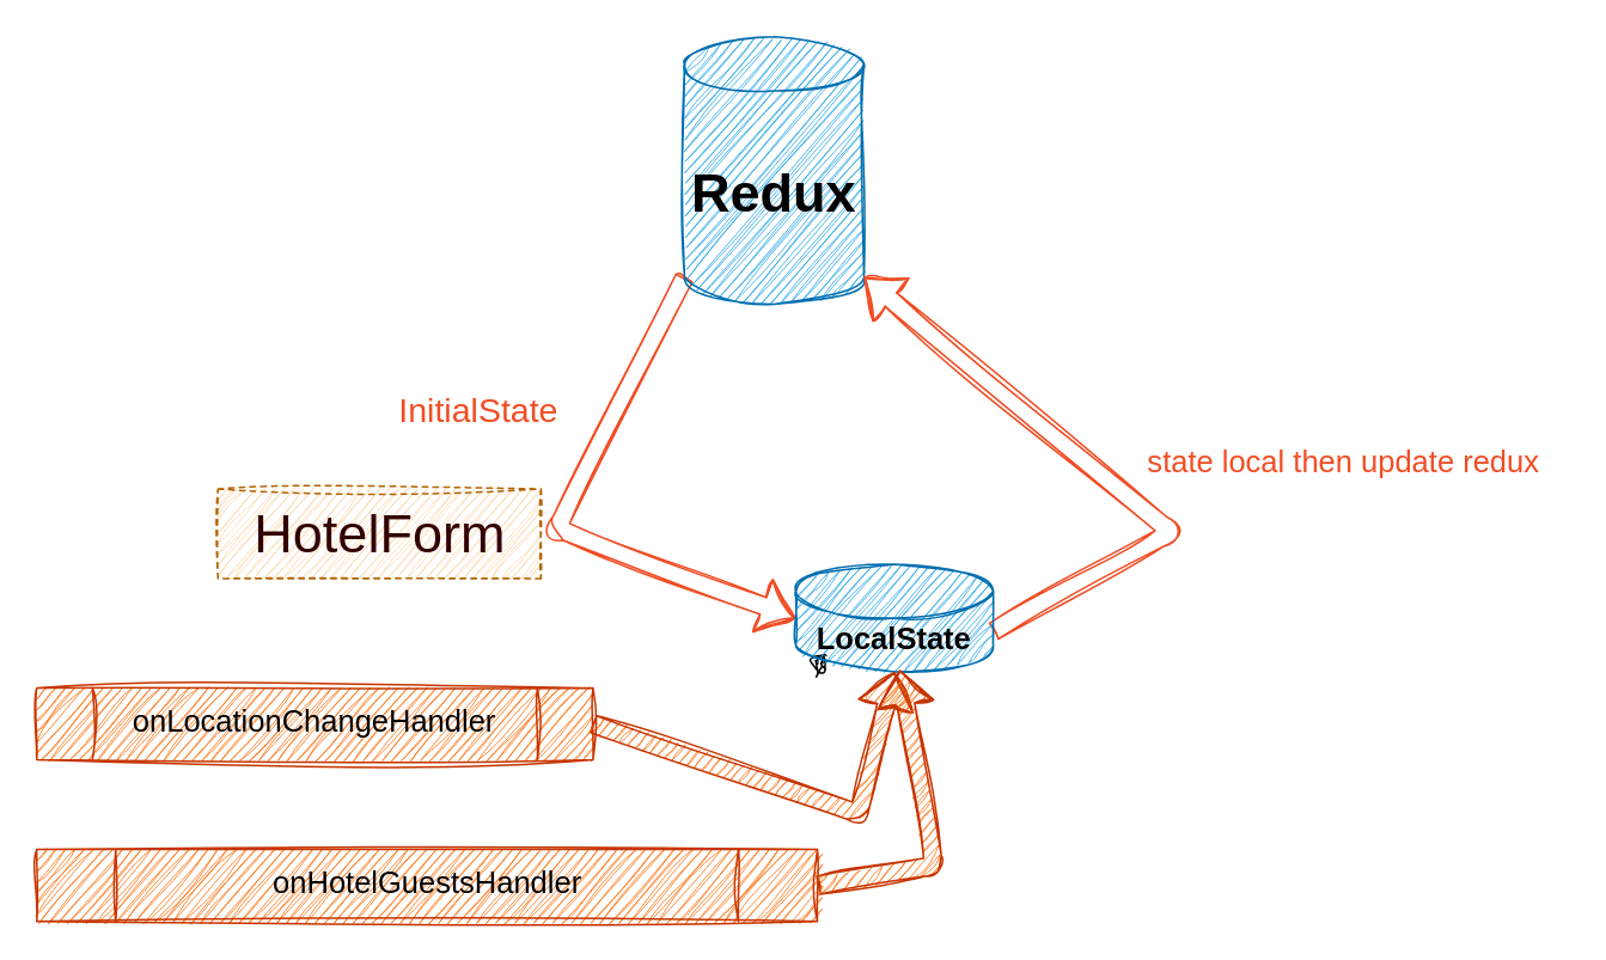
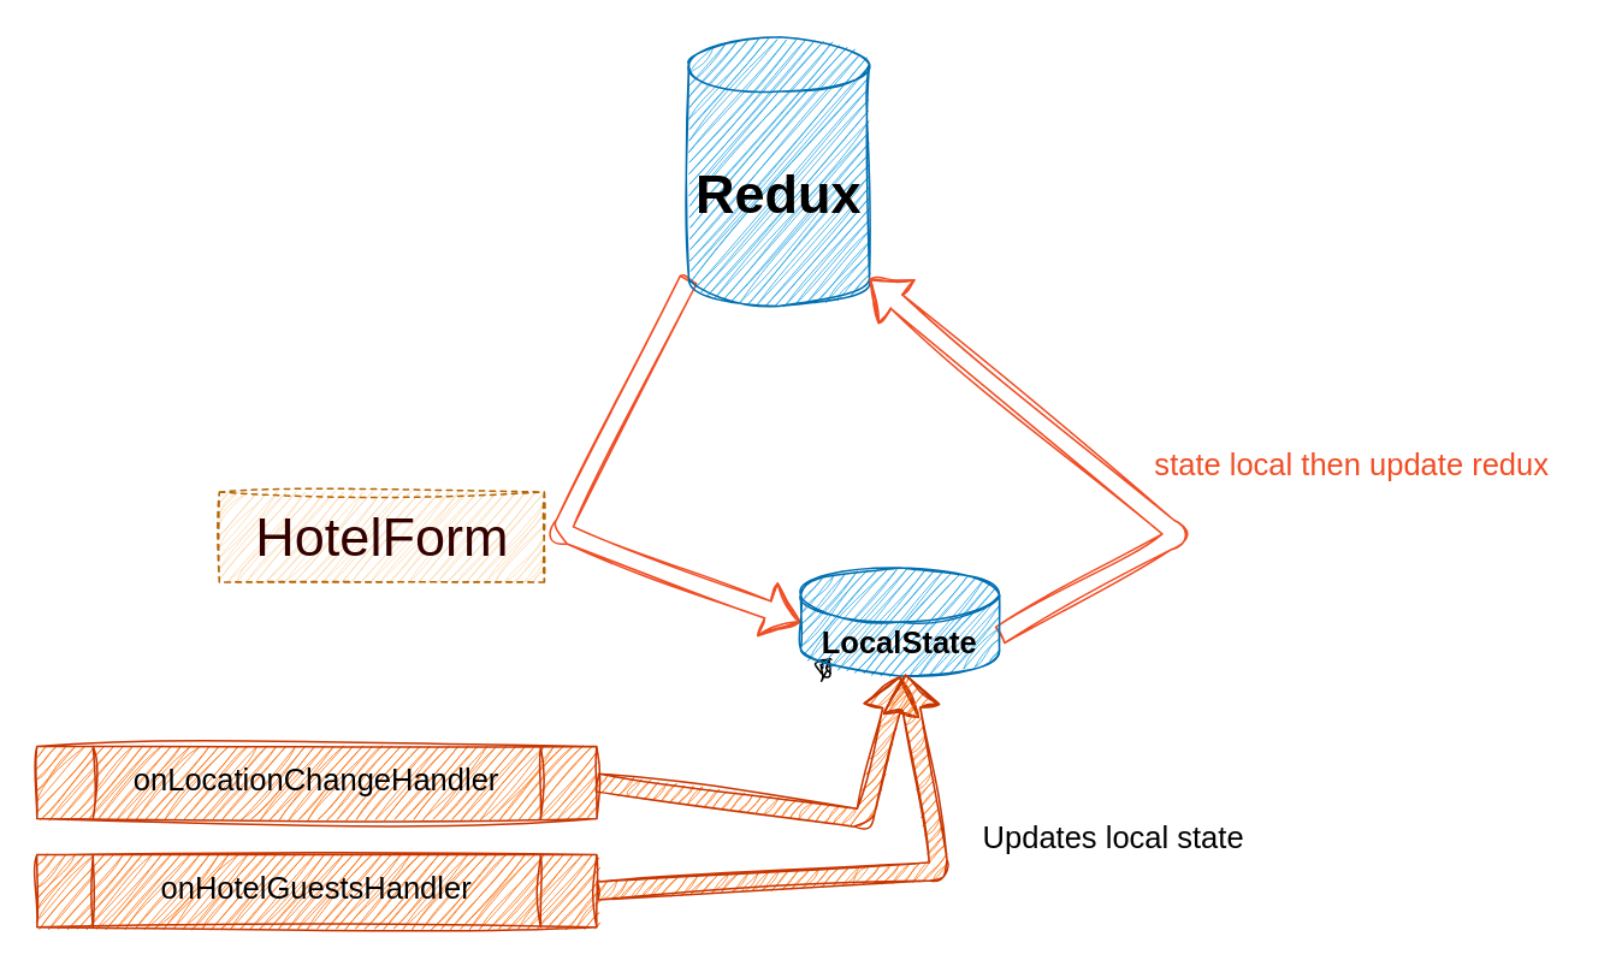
  <mxCell id="0" />
  <mxCell id="1" parent="0" />
  <mxCell id="2" style="edgeStyle=none;html=1;exitX=0;exitY=1;exitDx=0;exitDy=-15;exitPerimeter=0;strokeColor=#F04D24;fontSize=30;fontColor=none;entryX=0;entryY=0.5;entryDx=0;entryDy=0;entryPerimeter=0;sketch=1;curveFitting=1;jiggle=2;shape=flexArrow;" edge="1" parent="1" source="3" target="7"><mxGeometry relative="1" as="geometry"><mxPoint x="170" y="307" as="targetPoint" /><Array as="points"><mxPoint x="310" y="294" /></Array></mxGeometry></mxCell>
  <mxCell id="3" value="&lt;font color=&quot;#000000&quot; style=&quot;font-size: 30px;&quot;&gt;&lt;b&gt;Redux&lt;/b&gt;&lt;/font&gt;" style="shape=cylinder3;whiteSpace=wrap;html=1;boundedLbl=1;backgroundOutline=1;size=15;fillColor=#1ba1e2;fontColor=#ffffff;strokeColor=#006EAF;sketch=1;curveFitting=1;jiggle=2;" vertex="1" parent="1"><mxGeometry x="381" y="20" width="100" height="149" as="geometry" /></mxCell>
  <mxCell id="4" value="&lt;font color=&quot;#330000&quot;&gt;HotelForm&lt;/font&gt;" style="html=1;rounded=0;fontSize=30;fillColor=#fad7ac;strokeColor=#b46504;gradientColor=none;sketch=1;curveFitting=1;jiggle=2;dashed=1;" vertex="1" parent="1"><mxGeometry x="121" y="272" width="180" height="50" as="geometry" /></mxCell>
  <mxCell id="5" value="" style="ellipse;html=1;fontSize=11;align=center;fillColor=none;points=[];aspect=fixed;resizable=0;verticalAlign=bottom;labelPosition=center;verticalLabelPosition=top;flipH=1;sketch=1;curveFitting=1;jiggle=2;" vertex="1" parent="1"><mxGeometry x="452" y="366" width="8" height="8" as="geometry" /></mxCell>
  <mxCell id="6" style="edgeStyle=none;html=1;exitX=1;exitY=0;exitDx=0;exitDy=37.5;exitPerimeter=0;entryX=1;entryY=1;entryDx=0;entryDy=-15;entryPerimeter=0;strokeColor=#F04D24;fontSize=17;fontColor=none;sketch=1;curveFitting=1;jiggle=2;shape=flexArrow;" edge="1" parent="1" source="7" target="3"><mxGeometry relative="1" as="geometry"><Array as="points"><mxPoint x="652" y="296" /></Array></mxGeometry></mxCell>
  <mxCell id="7" value="&lt;font color=&quot;#000000&quot; style=&quot;font-size: 17px;&quot;&gt;&lt;b&gt;LocalState&lt;/b&gt;&lt;/font&gt;" style="shape=cylinder3;whiteSpace=wrap;html=1;boundedLbl=1;backgroundOutline=1;size=15;fillColor=#1ba1e2;fontColor=#ffffff;strokeColor=#006EAF;sketch=1;curveFitting=1;jiggle=2;" vertex="1" parent="1"><mxGeometry x="443" y="314" width="110" height="60" as="geometry" /></mxCell>
  <mxCell id="8" style="edgeStyle=none;shape=flexArrow;sketch=1;hachureGap=4;jiggle=2;curveFitting=1;html=1;exitX=1;exitY=0.5;exitDx=0;exitDy=0;entryX=0.5;entryY=1;entryDx=0;entryDy=0;entryPerimeter=0;fontFamily=Architects Daughter;fontSource=https%3A%2F%2Ffonts.googleapis.com%2Fcss%3Ffamily%3DArchitects%2BDaughter;fontSize=16;fontColor=#F04D24;fillColor=#fa6800;strokeColor=#C73500;" edge="1" parent="1" source="9" target="7"><mxGeometry relative="1" as="geometry"><Array as="points"><mxPoint x="478" y="453" /></Array></mxGeometry></mxCell>
- <mxCell id="9" value="onLocationChangeHandler" style="shape=process;whiteSpace=wrap;html=1;backgroundOutline=1;strokeColor=#C73500;fontSize=17;fillColor=#fa6800;fontColor=#000000;sketch=1;curveFitting=1;jiggle=2;" vertex="1" parent="1"><mxGeometry x="20" y="383" width="310" height="40" as="geometry" /></mxCell>
+ <mxCell id="9" value="onLocationChangeHandler" style="shape=process;whiteSpace=wrap;html=1;backgroundOutline=1;strokeColor=#C73500;fontSize=17;fillColor=#fa6800;fontColor=#000000;sketch=1;curveFitting=1;jiggle=2;" vertex="1" parent="1"><mxGeometry x="20" y="413" width="310" height="40" as="geometry" /></mxCell>
  <mxCell id="10" style="edgeStyle=none;shape=flexArrow;sketch=1;hachureGap=4;jiggle=2;curveFitting=1;html=1;exitX=1;exitY=0.5;exitDx=0;exitDy=0;fontFamily=Architects Daughter;fontSource=https%3A%2F%2Ffonts.googleapis.com%2Fcss%3Ffamily%3DArchitects%2BDaughter;fontSize=16;fontColor=#F04D24;fillColor=#fa6800;strokeColor=#C73500;" edge="1" parent="1" source="11"><mxGeometry relative="1" as="geometry"><mxPoint x="501" y="373" as="targetPoint" /><Array as="points"><mxPoint x="520" y="482" /></Array></mxGeometry></mxCell>
- <mxCell id="11" value="onHotelGuestsHandler" style="shape=process;whiteSpace=wrap;html=1;backgroundOutline=1;strokeColor=#C73500;fontSize=17;fillColor=#fa6800;fontColor=#000000;sketch=1;curveFitting=1;jiggle=2;" vertex="1" parent="1"><mxGeometry x="20" y="473" width="435" height="40" as="geometry" /></mxCell>
+ <mxCell id="11" value="onHotelGuestsHandler" style="shape=process;whiteSpace=wrap;html=1;backgroundOutline=1;strokeColor=#C73500;fontSize=17;fillColor=#fa6800;fontColor=#000000;sketch=1;curveFitting=1;jiggle=2;" vertex="1" parent="1"><mxGeometry x="20" y="473" width="310" height="40" as="geometry" /></mxCell>
  <mxCell id="12" value="&lt;font color=&quot;#f04d24&quot;&gt;state local then update redux&lt;/font&gt;" style="text;html=1;align=center;verticalAlign=middle;resizable=0;points=[];autosize=1;strokeColor=none;fillColor=none;fontSize=17;fontColor=none;sketch=1;curveFitting=1;jiggle=2;" vertex="1" parent="1"><mxGeometry x="622" y="242" width="251" height="32" as="geometry" /></mxCell>
- <mxCell id="13" value="&lt;font color=&quot;#f04d24&quot; style=&quot;font-size: 19px;&quot;&gt;InitialState&lt;/font&gt;" style="text;html=1;align=center;verticalAlign=middle;resizable=0;points=[];autosize=1;strokeColor=none;fillColor=none;fontSize=30;fontColor=none;sketch=1;curveFitting=1;jiggle=2;" vertex="1" parent="1"><mxGeometry x="212" y="200" width="107" height="48" as="geometry" /></mxCell>
+ <mxCell id="14" value="Updates local state" style="text;html=1;align=center;verticalAlign=middle;resizable=0;points=[];autosize=1;strokeColor=none;fillColor=none;fontSize=17;fontColor=none;sketch=1;curveFitting=1;jiggle=2;" vertex="1" parent="1"><mxGeometry x="531" y="450" width="170" height="30" as="geometry" /></mxCell>
